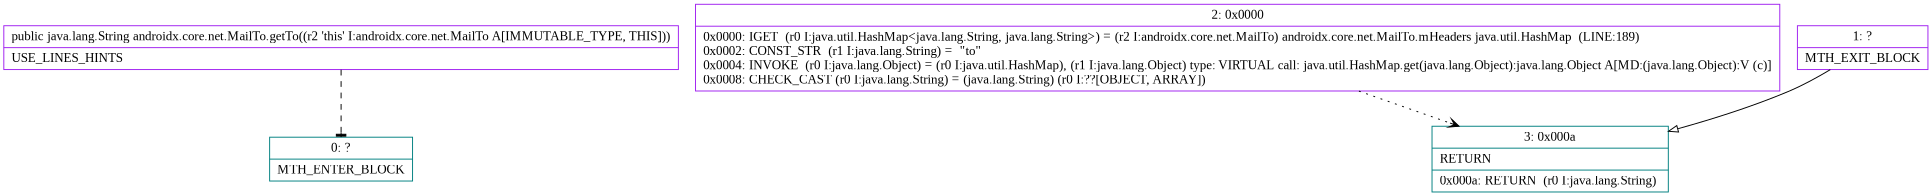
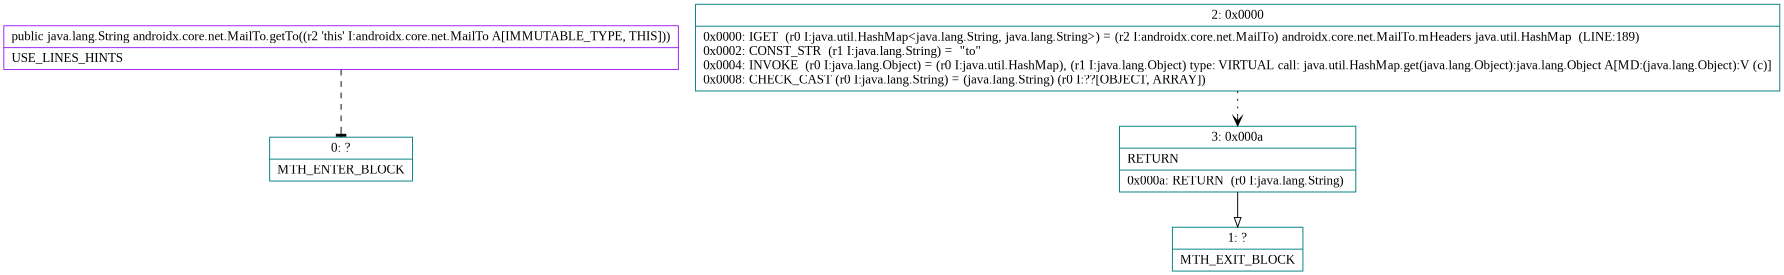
  digraph {
    fontname="Liberation Serif"
    node [color=teal fontname="Liberation Serif" shape=record]
    edge [fontname="Liberation Serif"]
    n1 [label="{0\:\ ?|MTH_ENTER_BLOCK\l}"]
-   n2 [color=purple label="{2\:\ 0x0000|0x0000: IGET  (r0 I:java.util.HashMap\<java.lang.String, java.lang.String\>) = (r2 I:androidx.core.net.MailTo) androidx.core.net.MailTo.mHeaders java.util.HashMap  (LINE:189)\l0x0002: CONST_STR  (r1 I:java.lang.String) =  \"to\" \l0x0004: INVOKE  (r0 I:java.lang.Object) = (r0 I:java.util.HashMap), (r1 I:java.lang.Object) type: VIRTUAL call: java.util.HashMap.get(java.lang.Object):java.lang.Object A[MD:(java.lang.Object):V (c)]\l0x0008: CHECK_CAST (r0 I:java.lang.String) = (java.lang.String) (r0 I:??[OBJECT, ARRAY]) \l}"]
+   n2 [label="{2\:\ 0x0000|0x0000: IGET  (r0 I:java.util.HashMap\<java.lang.String, java.lang.String\>) = (r2 I:androidx.core.net.MailTo) androidx.core.net.MailTo.mHeaders java.util.HashMap  (LINE:189)\l0x0002: CONST_STR  (r1 I:java.lang.String) =  \"to\" \l0x0004: INVOKE  (r0 I:java.lang.Object) = (r0 I:java.util.HashMap), (r1 I:java.lang.Object) type: VIRTUAL call: java.util.HashMap.get(java.lang.Object):java.lang.Object A[MD:(java.lang.Object):V (c)]\l0x0008: CHECK_CAST (r0 I:java.lang.String) = (java.lang.String) (r0 I:??[OBJECT, ARRAY]) \l}"]
    n3 [label="{3\:\ 0x000a|RETURN\l|0x000a: RETURN  (r0 I:java.lang.String) \l}"]
-   n4 [color=purple label="{1\:\ ?|MTH_EXIT_BLOCK\l}"]
+   n4 [label="{1\:\ ?|MTH_EXIT_BLOCK\l}"]
    n5 [color=purple label="{public java.lang.String androidx.core.net.MailTo.getTo((r2 'this' I:androidx.core.net.MailTo A[IMMUTABLE_TYPE, THIS]))  | USE_LINES_HINTS\l}"]
    n2 -> n3 [arrowhead=vee style=dotted]
-   n4 -> n3 [arrowhead=onormal style=solid]
+   n3 -> n4 [arrowhead=onormal style=solid]
    n5 -> n1 [arrowhead=tee style=dashed]
  }
